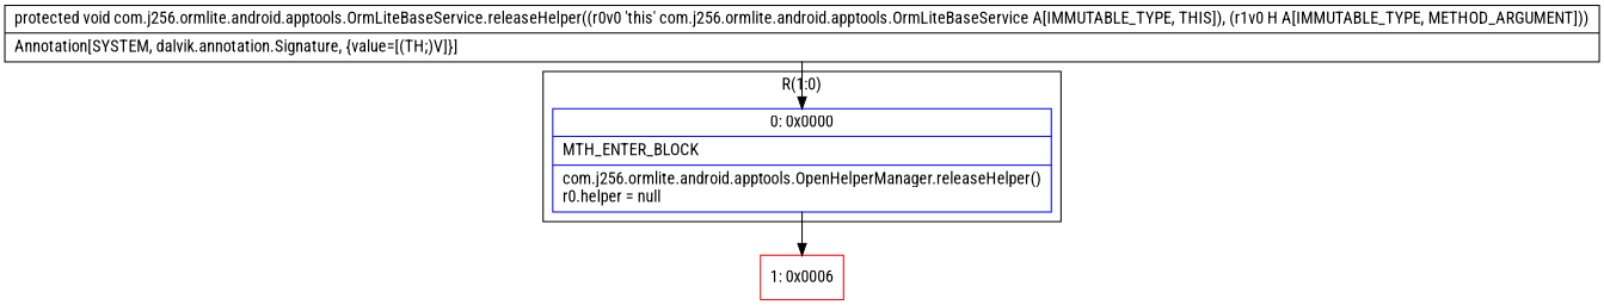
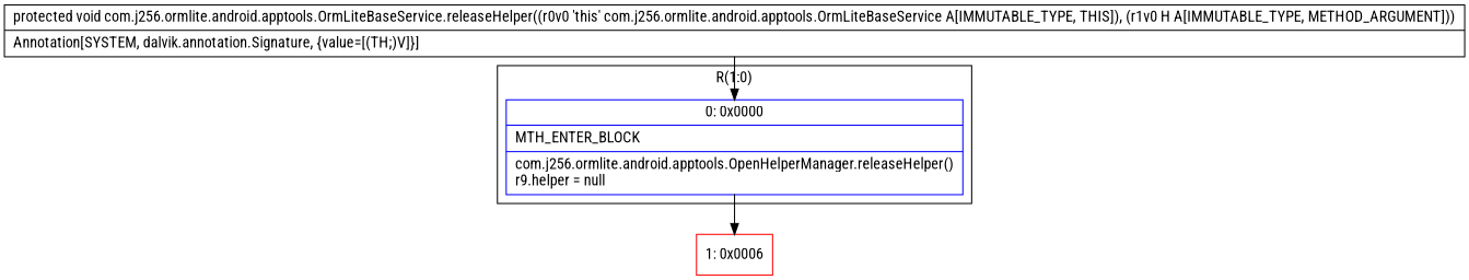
  digraph {
    fontname="Roboto Condensed"
    node [shape=record fontname="Roboto Condensed"]
    edge [fontname="Roboto Condensed"]
-   n1 [color=blue label="{0\:\ 0x0000|MTH_ENTER_BLOCK\l|com.j256.ormlite.android.apptools.OpenHelperManager.releaseHelper()\lr0.helper = null\l}"]
+   n1 [color=blue label="{0\:\ 0x0000|MTH_ENTER_BLOCK\l|com.j256.ormlite.android.apptools.OpenHelperManager.releaseHelper()\lr9.helper = null\l}"]
    n2 [color=red label="{1\:\ 0x0006}"]
    n3 [label="{protected void com.j256.ormlite.android.apptools.OrmLiteBaseService.releaseHelper((r0v0 'this' com.j256.ormlite.android.apptools.OrmLiteBaseService A[IMMUTABLE_TYPE, THIS]), (r1v0 H A[IMMUTABLE_TYPE, METHOD_ARGUMENT]))  | Annotation[SYSTEM, dalvik.annotation.Signature, \{value=[(TH;)V]\}]\l}"]
    subgraph cluster_1 {
      label="R(1:0)"
      n1
    }
    n1 -> n2
    n3 -> n1
  }
